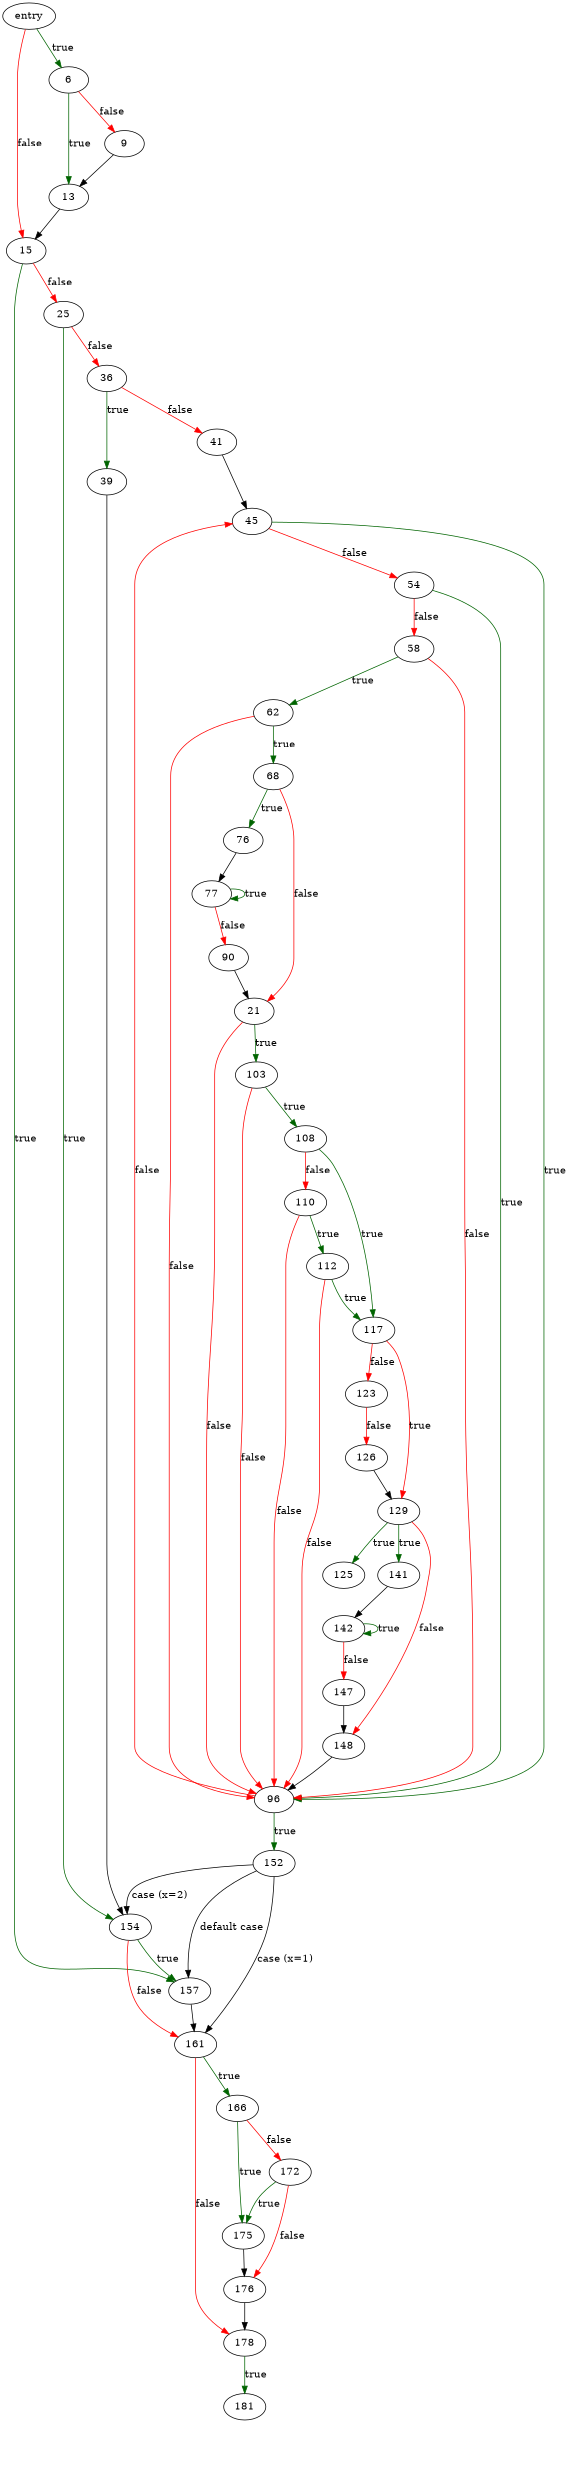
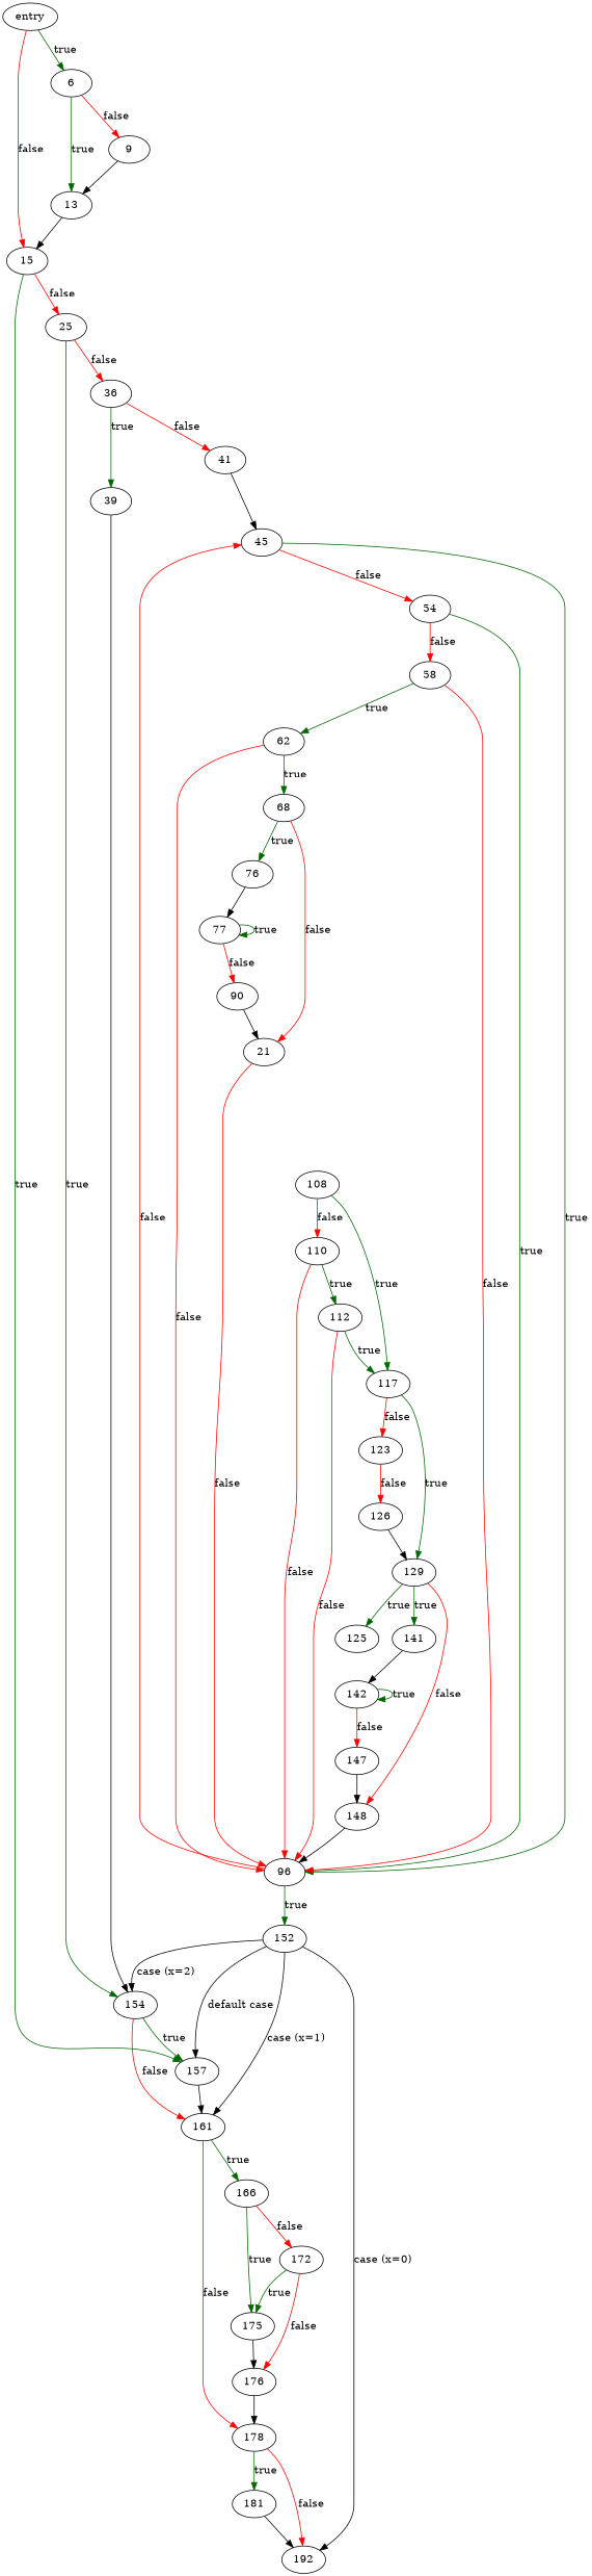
  digraph {
    edge [color=darkgreen]
    n1 [label=entry]
    6
    15
    9
    13
    25
    157
    36
    154
    161
    39
    41
    45
    54
    96
    58
    152
    62
    68
    76
    n21 [label=21]
    77
-   103
    90
    108
+   192
    110
    117
    112
    123
    129
    126
    125
    141
    148
    142
    147
    166
    178
    172
    175
    181
    176
    n1 -> 6 [label=true]
    n1 -> 15 [color=red label=false]
    6 -> 9 [color=red label=false]
    6 -> 13 [label=true]
    15 -> 25 [color=red label=false]
    15 -> 157 [label=true]
    9 -> 13 [color=""]
    13 -> 15 [color=""]
    25 -> 36 [color=red label=false]
    25 -> 154 [label=true]
    157 -> 161 [color=""]
    36 -> 39 [label=true]
    36 -> 41 [color=red label=false]
    154 -> 157 [label=true]
    154 -> 161 [color=red label=false]
    161 -> 166 [label=true]
    161 -> 178 [color=red label=false]
    39 -> 154 [color=""]
    41 -> 45 [color=""]
    45 -> 54 [color=red label=false]
    45 -> 96 [label=true]
    54 -> 96 [label=true]
    54 -> 58 [color=red label=false]
    96 -> 45 [color=red label=false]
    96 -> 152 [label=true]
    58 -> 96 [color=red label=false]
    58 -> 62 [label=true]
    152 -> 157 [label="default case" color=""]
    152 -> 154 [label="case (x=2)" color=""]
    152 -> 161 [label="case (x=1)" color=""]
+   152 -> 192 [label="case (x=0)" color=""]
    62 -> 96 [color=red label=false]
    62 -> 68 [label=true]
    68 -> 76 [label=true]
    68 -> n21 [color=red label=false]
    76 -> 77 [color=""]
    n21 -> 96 [color=red label=false]
-   n21 -> 103 [label=true]
    77 -> 77 [label=true]
    77 -> 90 [color=red label=false]
-   103 -> 96 [color=red label=false]
-   103 -> 108 [label=true]
    90 -> n21 [color=""]
    108 -> 110 [color=red label=false]
    108 -> 117 [label=true]
    110 -> 96 [color=red label=false]
    110 -> 112 [label=true]
    117 -> 123 [color=red label=false]
-   117 -> 129 [color=red label=true]
+   117 -> 129 [label=true]
    112 -> 96 [color=red label=false]
    112 -> 117 [label=true]
    123 -> 126 [color=red label=false]
    129 -> 125 [label=true]
    129 -> 141 [label=true]
    129 -> 148 [color=red label=false]
    126 -> 129 [color=""]
    141 -> 142 [color=""]
    148 -> 96 [color=""]
    142 -> 142 [label=true]
    142 -> 147 [color=red label=false]
    147 -> 148 [color=""]
    166 -> 172 [color=red label=false]
    166 -> 175 [label=true]
+   178 -> 192 [color=red label=false]
    178 -> 181 [label=true]
    172 -> 175 [label=true]
    172 -> 176 [color=red label=false]
    175 -> 176 [color=""]
+   181 -> 192 [color=""]
    176 -> 178 [color=""]
  }
